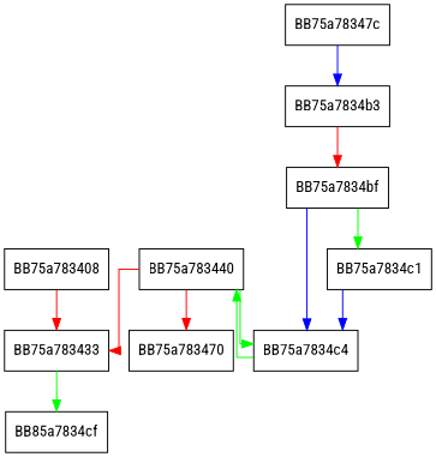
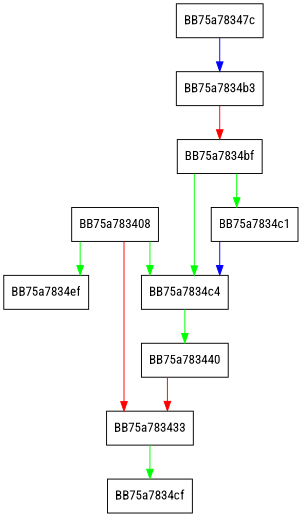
  digraph {
    fontname="Roboto Condensed"
    splines=ortho
    node [fontname="Roboto Condensed" shape=box]
    edge [color=green fontname="Roboto Condensed"]
    BB75a783408
+   BB75a7834ef
    BB75a783433
-   BB75a7834cf [label=BB85a7834cf]
+   BB75a7834cf
    BB75a783440
    BB75a7834c4
-   BB75a783470
    BB75a78347c
    BB75a7834b3
    BB75a7834c1
    BB75a7834bf
+   BB75a783408 -> BB75a7834ef
    BB75a783408 -> BB75a783433 [color=red]
    BB75a783433 -> BB75a7834cf
    BB75a783440 -> BB75a783433 [color=red]
-   BB75a783440 -> BB75a7834c4
-   BB75a783440 -> BB75a783470 [color=red]
+   BB75a783408 -> BB75a7834c4
    BB75a7834c4 -> BB75a783440
    BB75a78347c -> BB75a7834b3 [color=blue]
    BB75a7834b3 -> BB75a7834bf [color=red]
    BB75a7834c1 -> BB75a7834c4 [color=blue]
-   BB75a7834bf -> BB75a7834c4 [color=blue]
+   BB75a7834bf -> BB75a7834c4
    BB75a7834bf -> BB75a7834c1
  }
